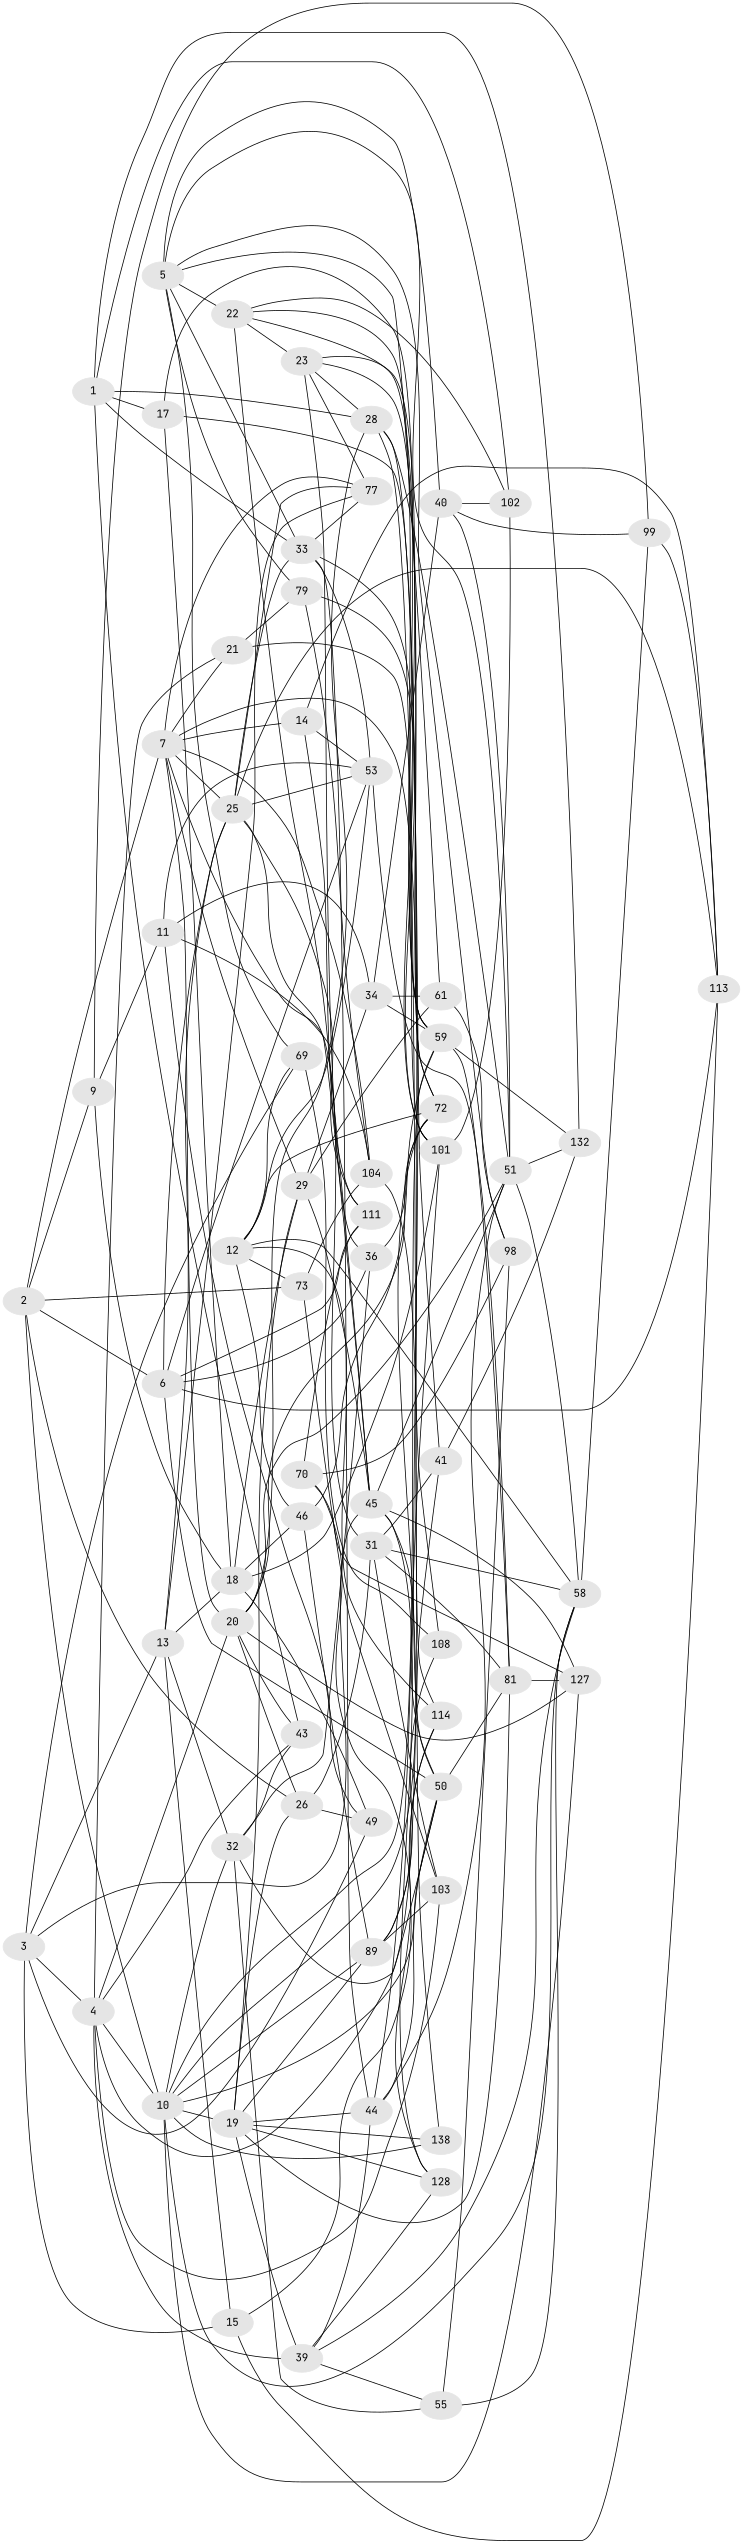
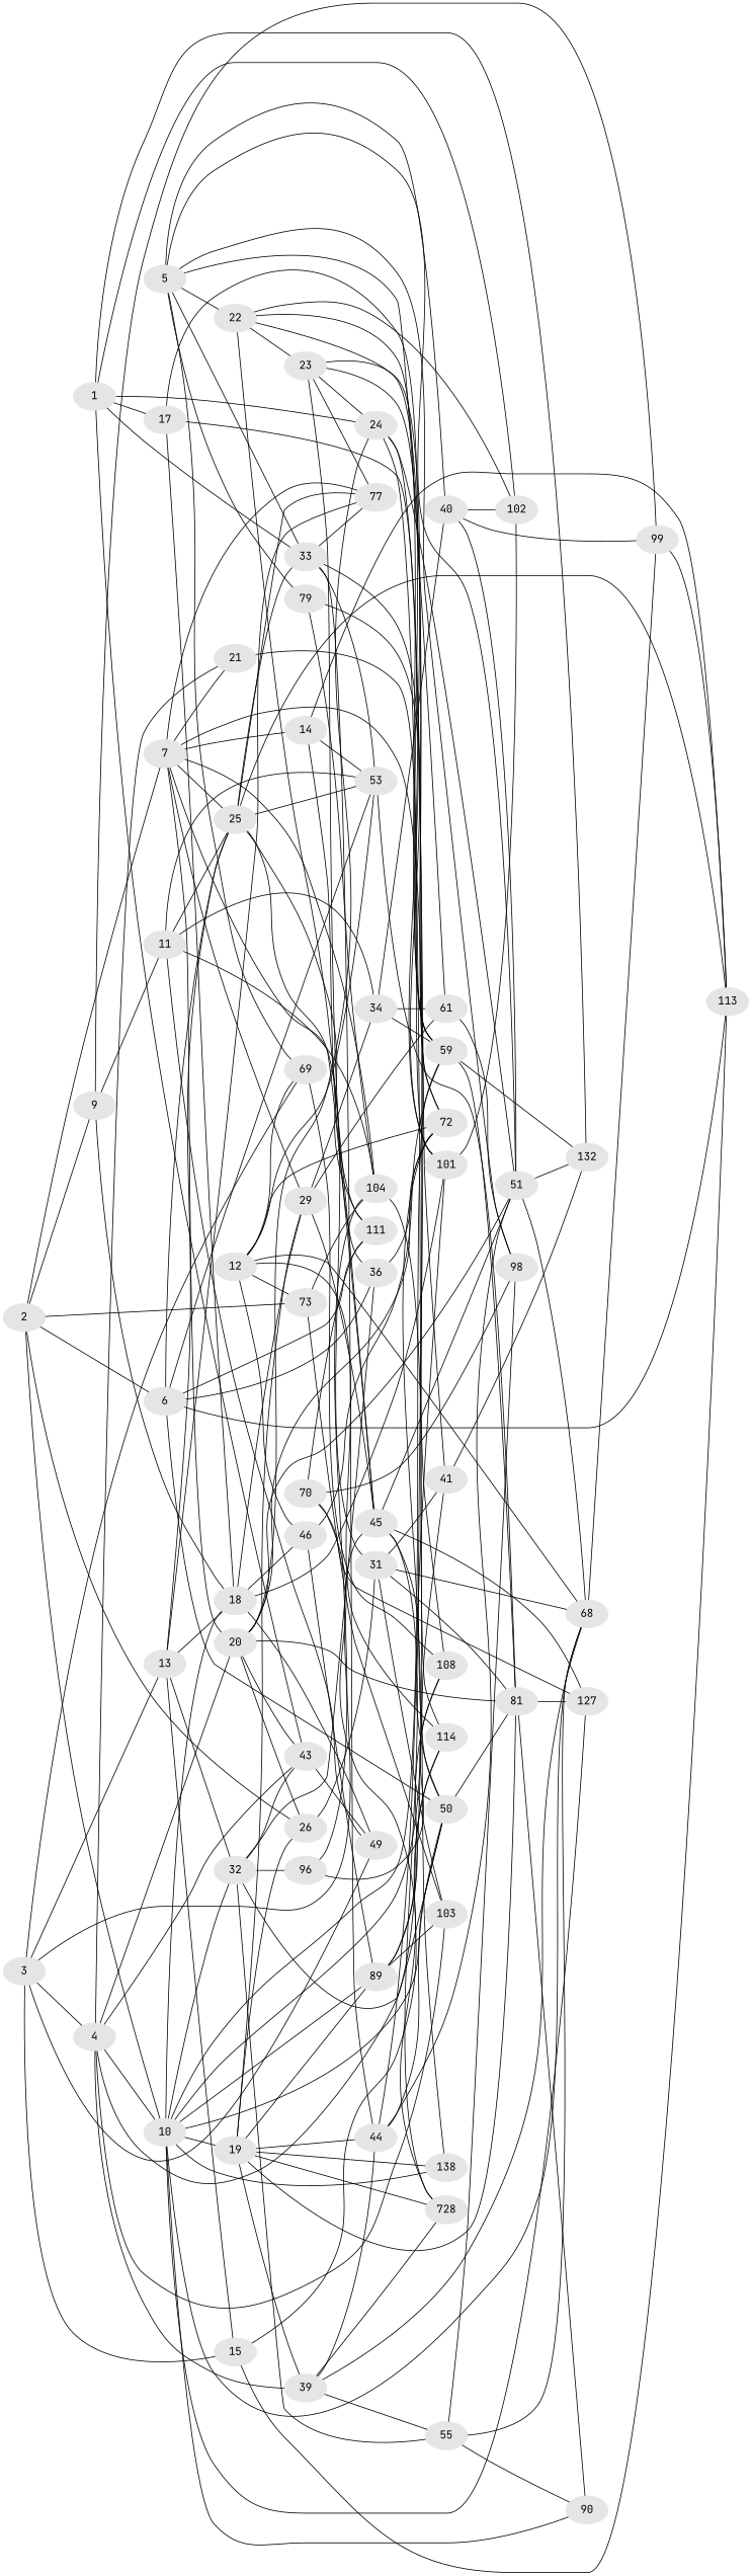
  graph {
    fontname="JetBrains Mono"
    rankdir=LR
    node [color=gray90 fontname="JetBrains Mono" style=filled]
    edge [fontname="JetBrains Mono"]
    1 [super="+133"]
    17
-   28 [super="+42"]
+   28 [super="+42" label=24]
    n4 [label=33 super="+107"]
    43 [super="+83"]
    102
    132
    18 [super="+76+119"]
    59 [super="+92"]
    114
    41
    51 [super="+87"]
    138
    53 [super="+80"]
    77 [super="+129"]
    101 [super="+136"]
    44 [super="+65"]
    49
    2 [super="+94"]
    6 [super="+8+16"]
    7 [super="+121+30"]
    9
    10 [super="+91+52"]
    26
    73
    25 [super="+78+122+27"]
    36
    50 [super="+124"]
    111
    113 [super="+116"]
    45 [super="+69+130"]
    20 [super="+33"]
    21
    14
    29 [super="+54"]
    104 [super="+110"]
    11 [super="+24"]
    99
    19 [super="+126+48"]
    32 [super="+97+93+38"]
-   58 [super="+62+95"]
+   58 [super="+62+95" label=68]
    72 [super="+137"]
    89 [super="+117"]
+   90
    127
    31 [super="+57"]
    103
    3 [super="+84+35"]
    4 [super="+75"]
    13 [super="+118"]
    15
    n52 [label=69]
    39 [super="+66"]
-   128
+   128 [label=728]
    108
    81 [super="+100"]
    79
    55 [super="+115"]
    5 [super="+74+67"]
    22 [super="+85"]
    40 [super="+125"]
    61
    98
    23 [super="+64"]
    34
    46
+   96
    12 [super="+63+47"]
    70
    1 -- 17
    1 -- 28
    1 -- n4
    1 -- 43
    1 -- 102
    1 -- 132
    17 -- 18
    17 -- 59
    17 -- 114
    28 -- 41
    28 -- 51
    28 -- 138
    n4 -- 53 [weight=2]
    n4 -- 77
    n4 -- 101
    n4 -- 44
-   26 -- 49
+   43 -- 49
    18 -- 101
    18 -- 49
    18 -- 29
    18 -- 46
    59 -- 132
    59 -- 81
    41 -- 132
    51 -- 132
    51 -- 58
    53 -- 81
    101 -- 102
    44 -- 51
    44 -- 101
    44 -- 50
    2 -- 6
    2 -- 7
    2 -- 9
    2 -- 10
    2 -- 26
    2 -- 73
    6 -- 53
    6 -- 25
    6 -- 36
    6 -- 50
    6 -- 111
    6 -- 113 [weight=2]
    7 -- 77 [weight=2]
    7 -- 25
    7 -- 50 [weight=2]
    7 -- 45
    7 -- 20
    7 -- 21
    7 -- 14
    7 -- 29
    7 -- 104
    9 -- 18
    9 -- 11
    9 -- 99
+   10 -- 18
    10 -- 59
    10 -- 138 [weight=2]
    10 -- 50
    10 -- 19
    10 -- 32
    10 -- 58 [weight=2]
    10 -- 72
    10 -- 89
+   10 -- 90 [weight=2]
    10 -- 127
    26 -- 31
    73 -- 104
    73 -- 103
    25 -- n4
    25 -- 53
    25 -- 77
    25 -- 111
    25 -- 113
    25 -- 31
    36 -- 72
    50 -- 81
    45 -- 51
    45 -- 50
    45 -- 127
    45 -- 128
    20 -- 28
    20 -- 43
    20 -- 51
    20 -- 26
    20 -- 72
-   20 -- 127
+   20 -- 81
    21 -- 101
-   21 -- 79
    14 -- 53
    14 -- 111
    14 -- 113
    29 -- 45
    29 -- 61
    29 -- 34
    104 -- 108
    11 -- 53
    11 -- 49
+   11 -- 25
    11 -- 104
    11 -- 34
    99 -- 113
    19 -- 138
    19 -- 44
    19 -- 26
    19 -- 29
    19 -- 89
    19 -- 39
    19 -- 128
    19 -- 81
    32 -- 43 [weight=2]
    32 -- 36
    32 -- 50
    32 -- 55 [weight=2]
+   32 -- 96 [weight=2]
    58 -- 99
    89 -- 114
    89 -- 103
    89 -- 108
    31 -- 41
    31 -- 58
    31 -- 103
    31 -- 81
    3 -- 49
    3 -- 45
    3 -- 4
    3 -- 13
    3 -- 15
    3 -- n52
    4 -- 43
    4 -- 41
    4 -- 10
    4 -- 20
    4 -- 21
    4 -- 103
    4 -- 39
    13 -- 18
    13 -- 77
    13 -- 25
    13 -- 32
    13 -- 15
    15 -- 114
    15 -- 113
    n52 -- 108
    39 -- 44
    39 -- 58
    39 -- 128
    39 -- 55
+   81 -- 90
    81 -- 127
    79 -- 101
    79 -- 104
    55 -- 58
+   55 -- 90
    55 -- 98
    5 -- n4
    5 -- 51
    5 -- n52
    5 -- 79
    5 -- 22
    5 -- 40
    5 -- 61
    5 -- 98
    22 -- 102
    22 -- 59
    22 -- 45
    22 -- 72
    22 -- 23
    40 -- 102
    40 -- 51
    40 -- 99
    61 -- 98
    23 -- 28
    23 -- 59
    23 -- 77
    23 -- 36
    23 -- 72
    34 -- 59
    34 -- 40
    34 -- 61
    46 -- 59
    46 -- 89
+   96 -- 104
+   96 -- 108
    12 -- 114
    12 -- 53
    12 -- 73
    12 -- 58
    12 -- 72
    12 -- n52
    12 -- 46
    70 -- 111
    70 -- 127
    70 -- 128
    70 -- 98
  }
